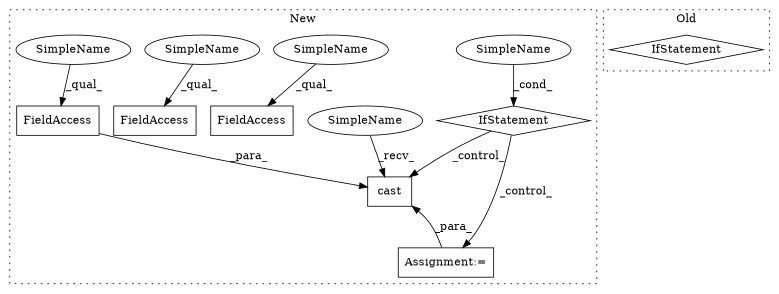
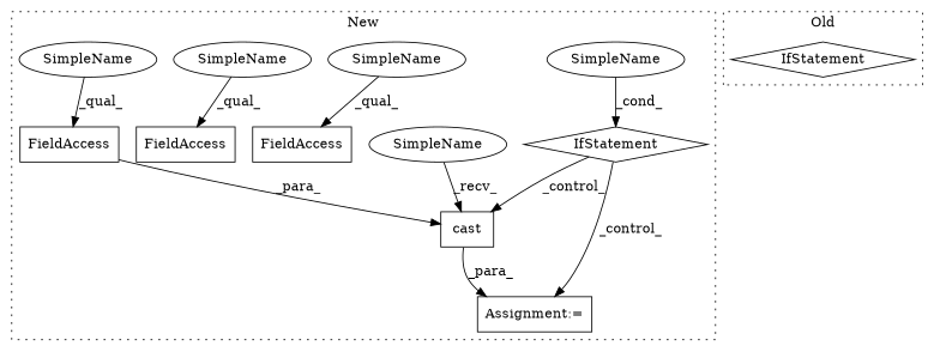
  digraph {
    node [a=42 l=10 s=12329 shape=box]
    n1 [a=32 l="5,1" label=cast s="12315,12347"]
    n2 [a=22 l=18 label=FieldAccess]
    n3 [a=7 l=1 label="Assignment:=" s=12303]
    n4 [a=22 l=18 label=FieldAccess s=12264]
    n5 [a=25 l="4,2" label=IfStatement s="12202,12283" shape=diamond]
    n6 [label=SimpleName shape=ellipse l="" s=""]
    n7 [a=22 l=18 label=FieldAccess s=12491]
    n8 [label=SimpleName s=12304 shape=ellipse]
    n9 [label=SimpleName s=12264 shape=ellipse]
    n10 [label=SimpleName s=12491 shape=ellipse]
    n11 [label=SimpleName shape=ellipse]
    n12 [a=25 l="4,2" label=IfStatement s="12055,12099" shape=diamond]
    subgraph cluster_1 {
      label=New
      style=dotted
      n1
      n2
      n3
      n4
      n5
      n6
      n7
      n8
      n9
      n10
      n11
    }
    subgraph cluster_2 {
      label=Old
      style=dotted
      n12
    }
-   n3 -> n1 [label=_para_]
+   n1 -> n3 [label=_para_]
    n2 -> n1 [label=_para_]
    n5 -> n1 [label=_control_]
    n5 -> n3 [label=_control_]
    n6 -> n5 [label=_cond_]
    n8 -> n1 [label=_recv_]
    n9 -> n4 [label=_qual_]
    n10 -> n7 [label=_qual_]
    n11 -> n2 [label=_qual_]
  }
